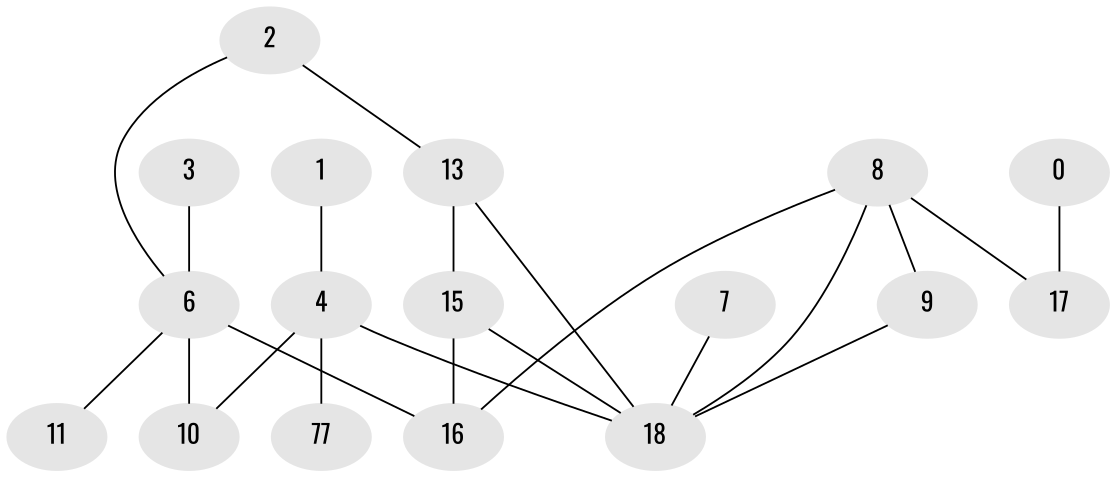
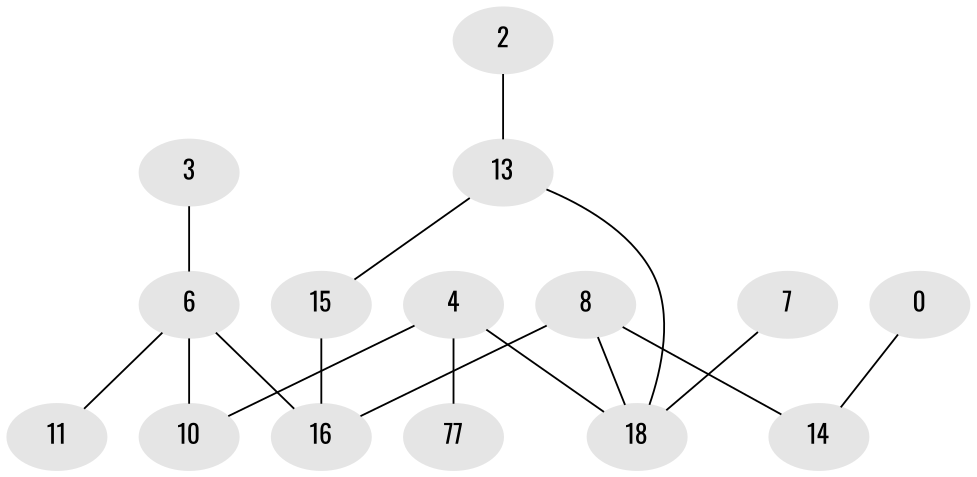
  graph {
    fontname=Oswald
    node [color=gray90 fontname=Oswald style=filled]
    edge [fontname=Oswald weight=1.0]
-   1
    4
    10
    n4 [label=77]
    18
    2
    6
    13
    11
    16
    3
    15
    n13 [label=0]
-   14 [label=17]
+   14
    7
    8
-   9
-   1 -- 4
    4 -- 10
    4 -- n4
    4 -- 18
-   2 -- 6 [weight=2.0]
    2 -- 13 [weight=2.0]
    6 -- 10
    6 -- 11
    6 -- 16 [weight=2.0]
    13 -- 18
    13 -- 15
    3 -- 6 [weight=2.0]
-   15 -- 18
    15 -- 16
    n13 -- 14
    7 -- 18
    8 -- 18
    8 -- 16
    8 -- 14
-   8 -- 9
-   9 -- 18
  }
